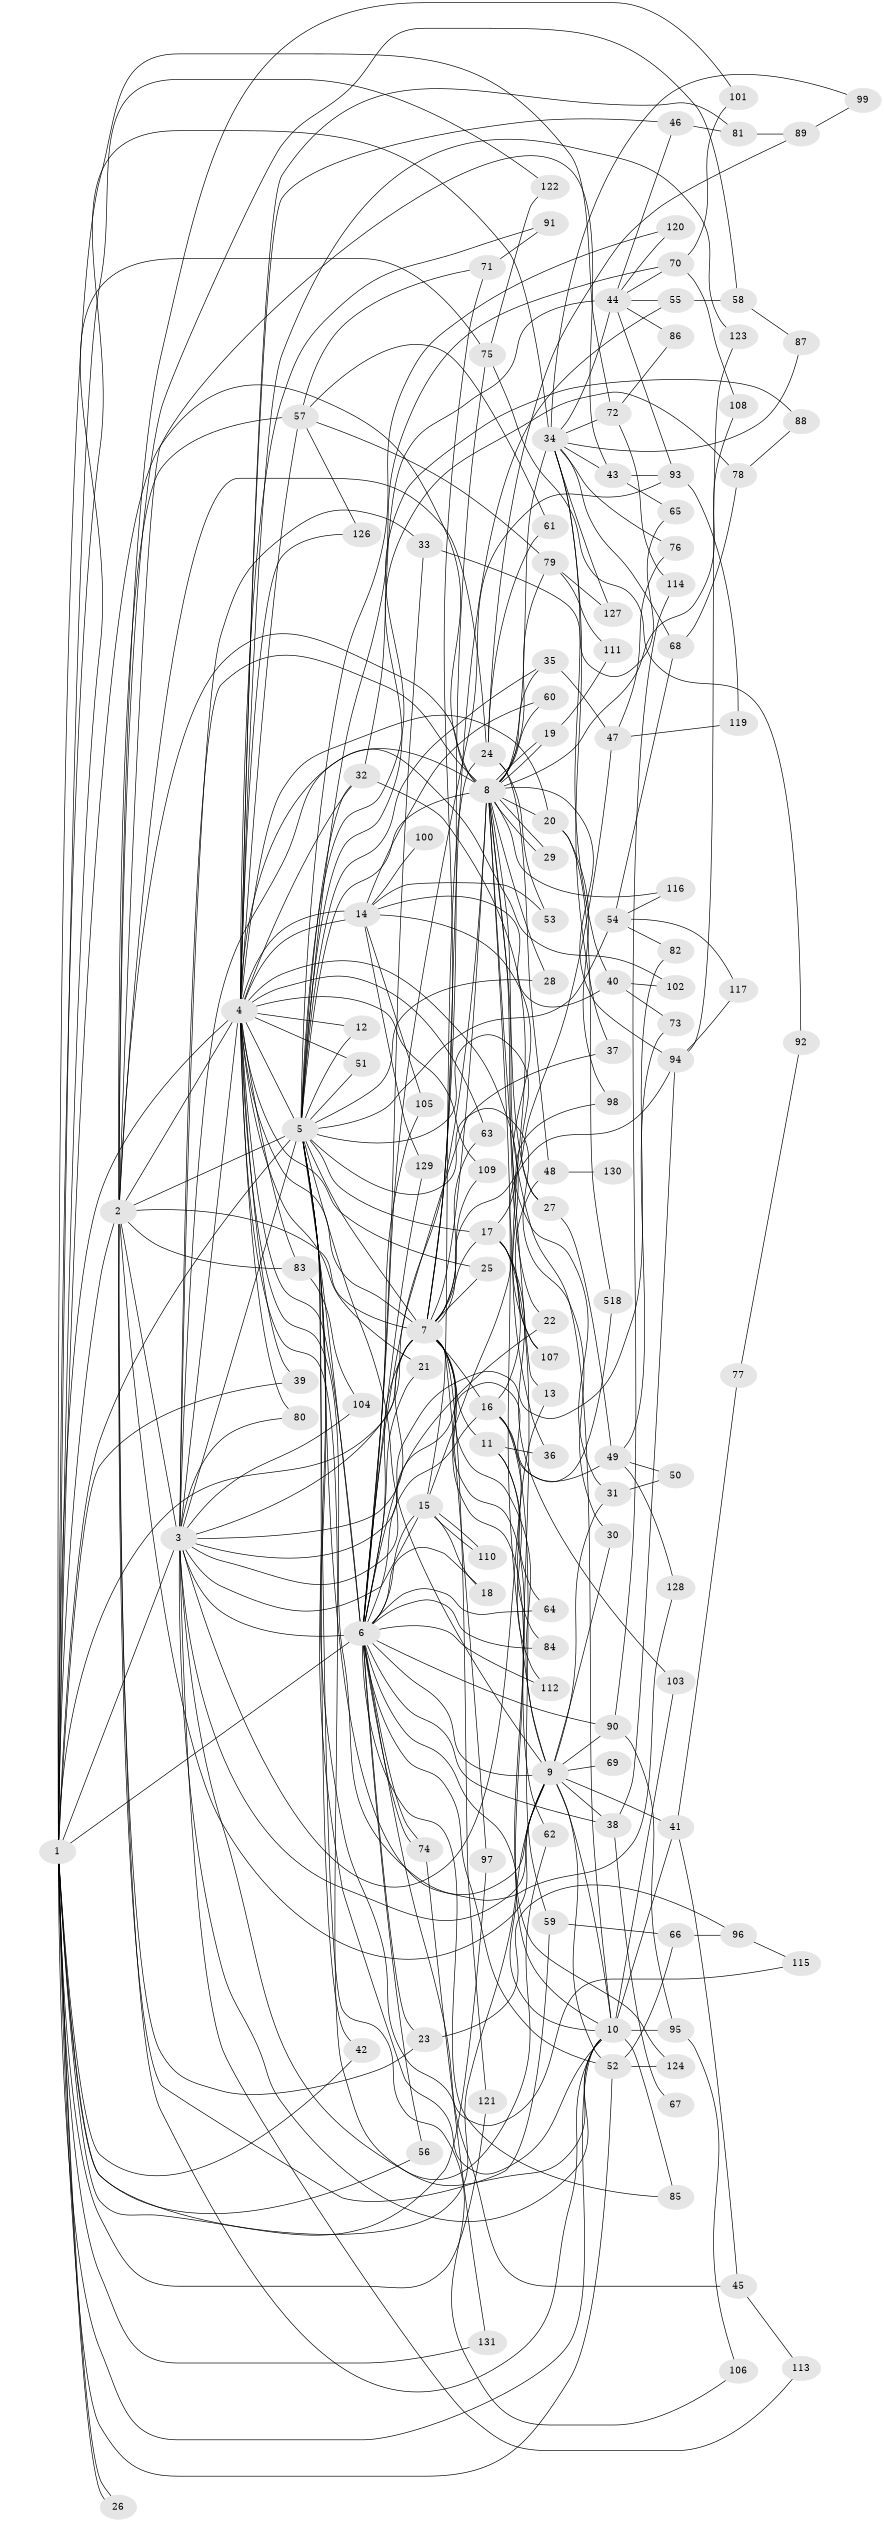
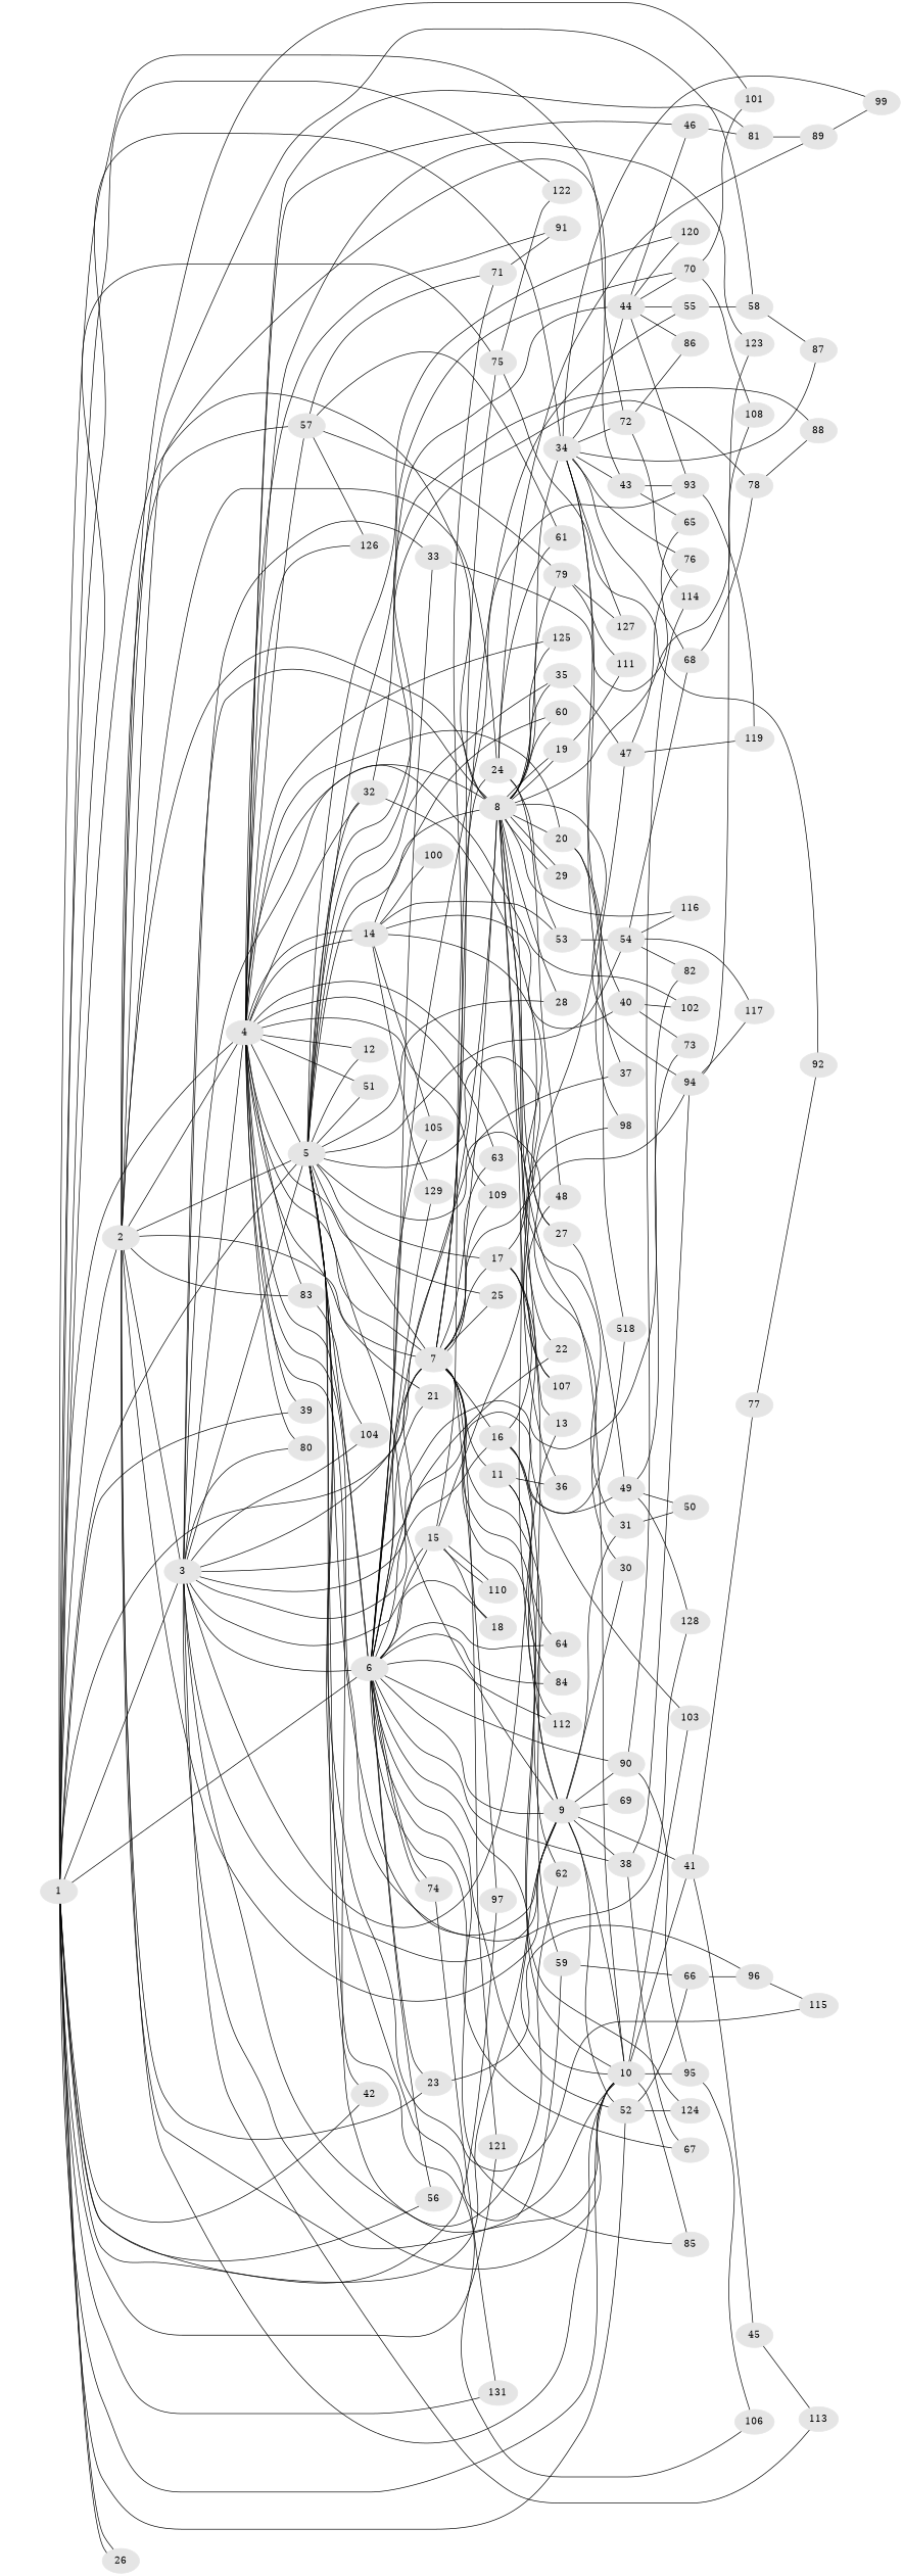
  graph {
    rankdir=LR
    node [color=gray90 style=filled]
    1
    2
    3
    4
    5
    6
    7
    8
    9
    10
    26
    34
    39
    42
    56
    72
    75
    97
    121
    122
    131
    52
    23
    24
    43
    57
    58
    59
    83
    101
    13
    15
    33
    37
    49
    62
    80
    82
    102
    104
    113
    12
    14
    20
    21
    25
    32
    46
    51
    63
    81
    91
    107
    109
    123
+   125
    126
    17
    27
    28
    30
    35
    54
    70
    78
    88
    106
    115
    120
    128
    16
    18
    22
    38
    45
    64
    74
    84
    85
    90
    93
    105
    112
    129
    11
    47
    55
    71
    124
    19
    29
    60
    79
    108
    116
    94
    31
    41
    69
    95
    103
    40
    44
    68
    76
    87
    99
    127
    86
    114
    92
    96
    53
    48
    61
    89
    65
    66
    110
    50
    73
    100
    n123 [label=518]
    98
    36
    117
    77
    67
    119
    111
-   130
    1 -- 2
    1 -- 3
    1 -- 4
    1 -- 5
    1 -- 6
    1 -- 7
    1 -- 8
    1 -- 9
    1 -- 10
    1 -- 26
    1 -- 26
    1 -- 34
    1 -- 39
    1 -- 42
    1 -- 56
    1 -- 72
    1 -- 75
    1 -- 97
    1 -- 121
    1 -- 122
    1 -- 131
    1 -- 52
    2 -- 3
    2 -- 4
    2 -- 5
    2 -- 7
    2 -- 8
    2 -- 9
    2 -- 10
    2 -- 23
    2 -- 24
    2 -- 43
    2 -- 57
    2 -- 58
    2 -- 59
    2 -- 83
    2 -- 101
    3 -- 4
    3 -- 5
    3 -- 6
    3 -- 7
    3 -- 8
    3 -- 9
    3 -- 10
    3 -- 13
    3 -- 15
    3 -- 33
    3 -- 37
    3 -- 49
    3 -- 62
    3 -- 80
    3 -- 82
    3 -- 102
    3 -- 104
    3 -- 113
    4 -- 5
    4 -- 6
    4 -- 7
    4 -- 8
    4 -- 9
    4 -- 10
    4 -- 39
    4 -- 57
    4 -- 83
    4 -- 80
    4 -- 12
    4 -- 14
    4 -- 14
    4 -- 20
    4 -- 21
    4 -- 25
    4 -- 32
    4 -- 46
    4 -- 51
    4 -- 63
    4 -- 81
    4 -- 91
    4 -- 107
    4 -- 109
    4 -- 123
+   4 -- 125
    4 -- 126
    5 -- 6
    5 -- 7
    5 -- 8
    5 -- 9
    5 -- 10
    5 -- 42
    5 -- 12
    5 -- 32
    5 -- 51
    5 -- 17
    5 -- 27
    5 -- 28
    5 -- 30
    5 -- 35
    5 -- 54
    5 -- 70
    5 -- 78
    5 -- 88
    5 -- 106
    5 -- 115
    5 -- 120
    5 -- 128
    6 -- 7
    6 -- 8
    6 -- 9
    6 -- 10
    6 -- 56
    6 -- 52
    6 -- 23
    6 -- 15
    6 -- 33
    6 -- 21
    6 -- 16
    6 -- 18
    6 -- 22
    6 -- 38
-   6 -- 45
+   6 -- 67
    6 -- 64
    6 -- 74
    6 -- 74
    6 -- 84
    6 -- 85
    6 -- 90
    6 -- 93
    6 -- 105
    6 -- 112
    6 -- 129
    7 -- 8
    7 -- 9
    7 -- 10
    7 -- 75
    7 -- 97
    7 -- 121
    7 -- 25
    7 -- 63
    7 -- 109
    7 -- 17
    7 -- 16
    7 -- 11
    7 -- 47
    7 -- 55
    7 -- 71
    7 -- 124
    8 -- 9
    8 -- 10
    8 -- 34
    8 -- 13
    8 -- 20
+   8 -- 125
    8 -- 27
    8 -- 28
    8 -- 35
    8 -- 22
    8 -- 19
    8 -- 19
    8 -- 29
    8 -- 29
    8 -- 60
    8 -- 79
    8 -- 108
    8 -- 116
    8 -- 94
    9 -- 10
    9 -- 52
    9 -- 30
    9 -- 38
    9 -- 90
    9 -- 31
    9 -- 41
    9 -- 69
    10 -- 85
    10 -- 41
    10 -- 95
    10 -- 103
    34 -- 72
    34 -- 43
    34 -- 37
    34 -- 40
    34 -- 44
    34 -- 68
    34 -- 76
    34 -- 87
    34 -- 99
    34 -- 127
    72 -- 86
    72 -- 114
    75 -- 122
    75 -- 92
    52 -- 124
    52 -- 66
    23 -- 96
    24 -- 53
    24 -- 48
    24 -- 61
    24 -- 89
    43 -- 93
    43 -- 65
    57 -- 126
    57 -- 71
    57 -- 79
    57 -- 61
    58 -- 87
    59 -- 66
    83 -- 104
    15 -- 24
    15 -- 18
    15 -- 94
    15 -- 110
    15 -- 110
    33 -- 65
    49 -- 128
    49 -- 50
    49 -- 73
    14 -- 105
    14 -- 129
    14 -- 60
    14 -- 31
    14 -- 40
    14 -- 53
    14 -- 100
    20 -- n123
    20 -- 98
    32 -- 44
    32 -- 36
    46 -- 81
    81 -- 89
    17 -- 62
    17 -- 107
    17 -- 103
    17 -- 98
    27 -- 49
    35 -- 47
    54 -- 82
    54 -- 116
    54 -- 68
    54 -- 117
    70 -- 101
    70 -- 108
    78 -- 88
    16 -- 59
    16 -- 64
    16 -- 48
    16 -- n123
    38 -- 94
    38 -- 67
    45 -- 113
    74 -- 131
    90 -- 95
    90 -- 114
    93 -- 119
    11 -- 84
    11 -- 112
    11 -- 36
    47 -- 76
    47 -- 119
    55 -- 58
    71 -- 91
    19 -- 111
    79 -- 127
    79 -- 111
    94 -- 123
    94 -- 117
    31 -- 50
    41 -- 45
    41 -- 77
    95 -- 106
    40 -- 102
    40 -- 73
    44 -- 46
    44 -- 70
    44 -- 120
    44 -- 93
    44 -- 55
    44 -- 86
    68 -- 78
    96 -- 115
-   48 -- 130
+   53 -- 54
    89 -- 99
    66 -- 96
    77 -- 92
  }
